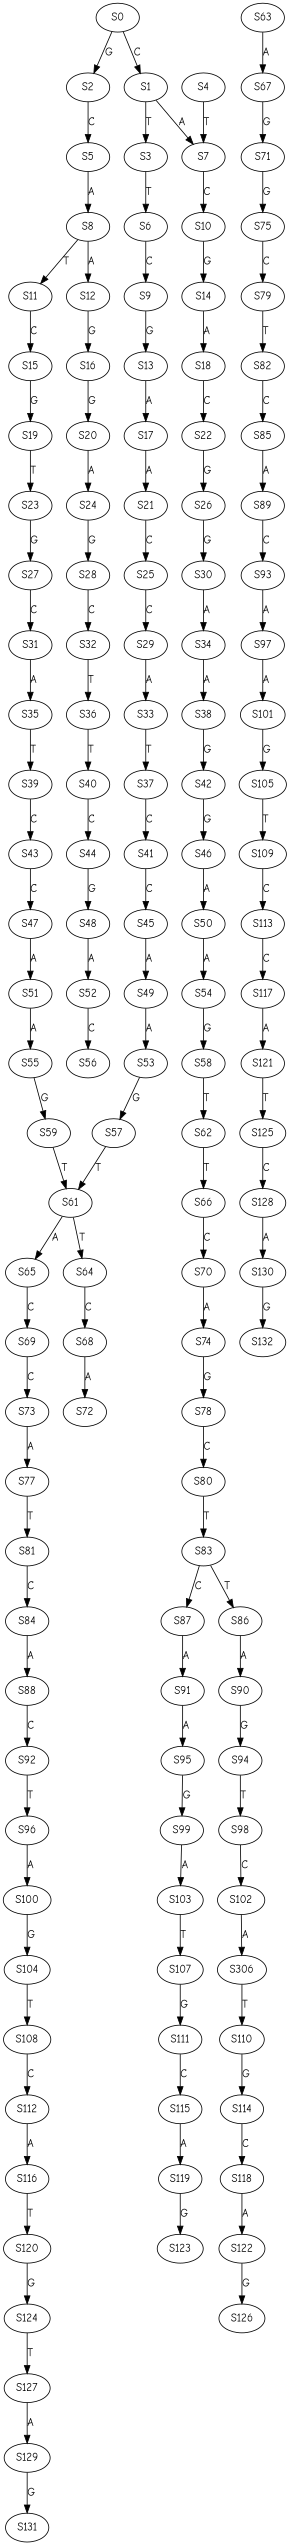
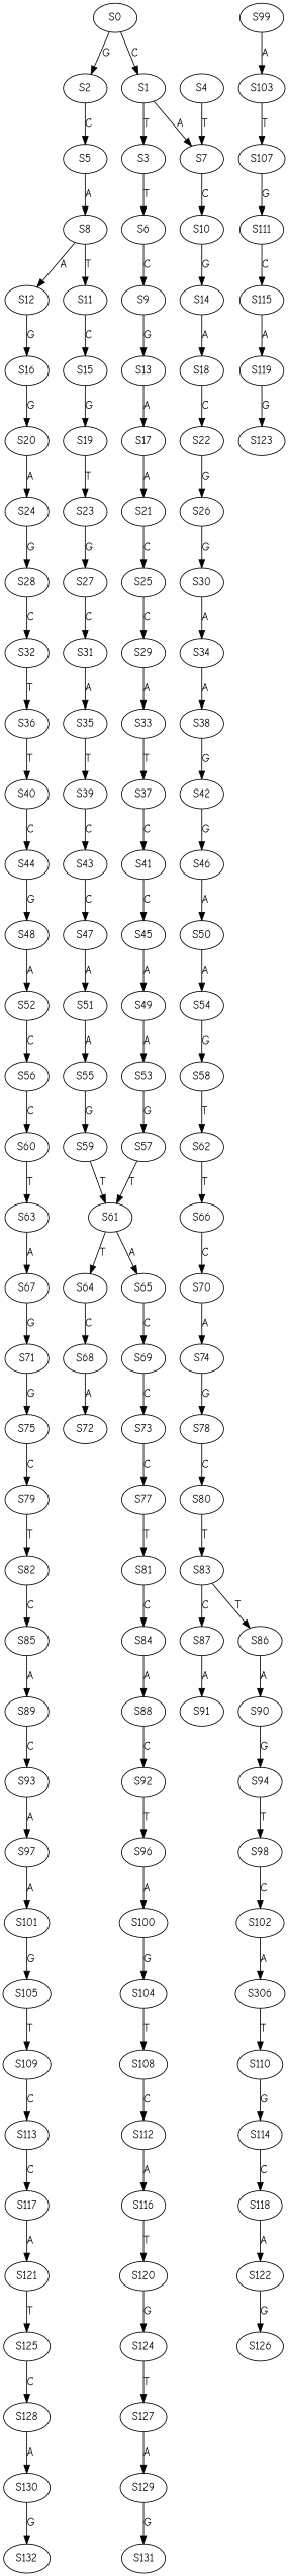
  strict digraph {
    fontname="Comic Neue"
    node [fontname="Comic Neue"]
    edge [fontname="Comic Neue"]
    S0
    S1
    S2
    S3
    S7
    S5
    S6
    S4
    S8
    S9
    S10
    S11
    S12
    S13
    S14
    S15
    S16
    S17
    S18
    S19
    S20
    S21
    S22
    S23
    S24
    S25
    S26
    S27
    S28
    S29
    S30
    S31
    S32
    S33
    S34
    S35
    S36
    S37
    S38
    S39
    S40
    S41
    S42
    S43
    S44
    S45
    S46
    S47
    S48
    S49
    S50
    S51
    S52
    S53
    S54
    S55
    S56
    S57
    S58
    S59
+   S60
    S61
    S62
    S63
    S64
    S65
    S66
    S67
    S68
    S69
    S70
    S71
    S72
    S73
    S74
    S75
    S77
    S78
    S79
    S81
    S80
    S82
    S83
    S84
    S85
    S86
    S87
    S88
    S89
    S90
    S91
    S92
    S93
    S94
-   S95
    S96
    S97
    S98
    S99
    S100
    S101
    S102
    S103
    S104
    S105
    n106 [label=S306]
    S107
    S108
    S109
    S110
    S111
    S112
    S113
    S114
    S115
    S116
    S117
    S118
    S119
    S120
    S121
    S122
    S123
    S124
    S125
    S126
    S127
    S128
    S129
    S130
    S131
    S132
    S0 -> S1 [label=C]
    S0 -> S2 [label=G]
    S1 -> S3 [label=T]
    S1 -> S7 [label=A]
    S2 -> S5 [label=C]
    S3 -> S6 [label=T]
    S7 -> S10 [label=C]
    S5 -> S8 [label=A]
    S6 -> S9 [label=C]
    S4 -> S7 [label=T]
    S8 -> S11 [label=T]
    S8 -> S12 [label=A]
    S9 -> S13 [label=G]
    S10 -> S14 [label=G]
    S11 -> S15 [label=C]
    S12 -> S16 [label=G]
    S13 -> S17 [label=A]
    S14 -> S18 [label=A]
    S15 -> S19 [label=G]
    S16 -> S20 [label=G]
    S17 -> S21 [label=A]
    S18 -> S22 [label=C]
    S19 -> S23 [label=T]
    S20 -> S24 [label=A]
    S21 -> S25 [label=C]
    S22 -> S26 [label=G]
    S23 -> S27 [label=G]
    S24 -> S28 [label=G]
    S25 -> S29 [label=C]
    S26 -> S30 [label=G]
    S27 -> S31 [label=C]
    S28 -> S32 [label=C]
    S29 -> S33 [label=A]
    S30 -> S34 [label=A]
    S31 -> S35 [label=A]
    S32 -> S36 [label=T]
    S33 -> S37 [label=T]
    S34 -> S38 [label=A]
    S35 -> S39 [label=T]
    S36 -> S40 [label=T]
    S37 -> S41 [label=C]
    S38 -> S42 [label=G]
    S39 -> S43 [label=C]
    S40 -> S44 [label=C]
    S41 -> S45 [label=C]
    S42 -> S46 [label=G]
    S43 -> S47 [label=C]
    S44 -> S48 [label=G]
    S45 -> S49 [label=A]
    S46 -> S50 [label=A]
    S47 -> S51 [label=A]
    S48 -> S52 [label=A]
    S49 -> S53 [label=A]
    S50 -> S54 [label=A]
    S51 -> S55 [label=A]
    S52 -> S56 [label=C]
    S53 -> S57 [label=G]
    S54 -> S58 [label=G]
    S55 -> S59 [label=G]
+   S56 -> S60 [label=C]
    S57 -> S61 [label=T]
    S58 -> S62 [label=T]
    S59 -> S61 [label=T]
+   S60 -> S63 [label=T]
    S61 -> S64 [label=T]
    S61 -> S65 [label=A]
    S62 -> S66 [label=T]
    S63 -> S67 [label=A]
    S64 -> S68 [label=C]
    S65 -> S69 [label=C]
    S66 -> S70 [label=C]
    S67 -> S71 [label=G]
    S68 -> S72 [label=A]
    S69 -> S73 [label=C]
    S70 -> S74 [label=A]
    S71 -> S75 [label=G]
-   S73 -> S77 [label=A]
+   S73 -> S77 [label=C]
    S74 -> S78 [label=G]
    S75 -> S79 [label=C]
    S77 -> S81 [label=T]
    S78 -> S80 [label=C]
    S79 -> S82 [label=T]
    S81 -> S84 [label=C]
    S80 -> S83 [label=T]
    S82 -> S85 [label=C]
    S83 -> S86 [label=T]
    S83 -> S87 [label=C]
    S84 -> S88 [label=A]
    S85 -> S89 [label=A]
    S86 -> S90 [label=A]
    S87 -> S91 [label=A]
    S88 -> S92 [label=C]
    S89 -> S93 [label=C]
    S90 -> S94 [label=G]
-   S91 -> S95 [label=A]
    S92 -> S96 [label=T]
    S93 -> S97 [label=A]
    S94 -> S98 [label=T]
-   S95 -> S99 [label=G]
    S96 -> S100 [label=A]
    S97 -> S101 [label=A]
    S98 -> S102 [label=C]
    S99 -> S103 [label=A]
    S100 -> S104 [label=G]
    S101 -> S105 [label=G]
    S102 -> n106 [label=A]
    S103 -> S107 [label=T]
    S104 -> S108 [label=T]
    S105 -> S109 [label=T]
    n106 -> S110 [label=T]
    S107 -> S111 [label=G]
    S108 -> S112 [label=C]
    S109 -> S113 [label=C]
    S110 -> S114 [label=G]
    S111 -> S115 [label=C]
    S112 -> S116 [label=A]
    S113 -> S117 [label=C]
    S114 -> S118 [label=C]
    S115 -> S119 [label=A]
    S116 -> S120 [label=T]
    S117 -> S121 [label=A]
    S118 -> S122 [label=A]
    S119 -> S123 [label=G]
    S120 -> S124 [label=G]
    S121 -> S125 [label=T]
    S122 -> S126 [label=G]
    S124 -> S127 [label=T]
    S125 -> S128 [label=C]
    S127 -> S129 [label=A]
    S128 -> S130 [label=A]
    S129 -> S131 [label=G]
    S130 -> S132 [label=G]
  }
